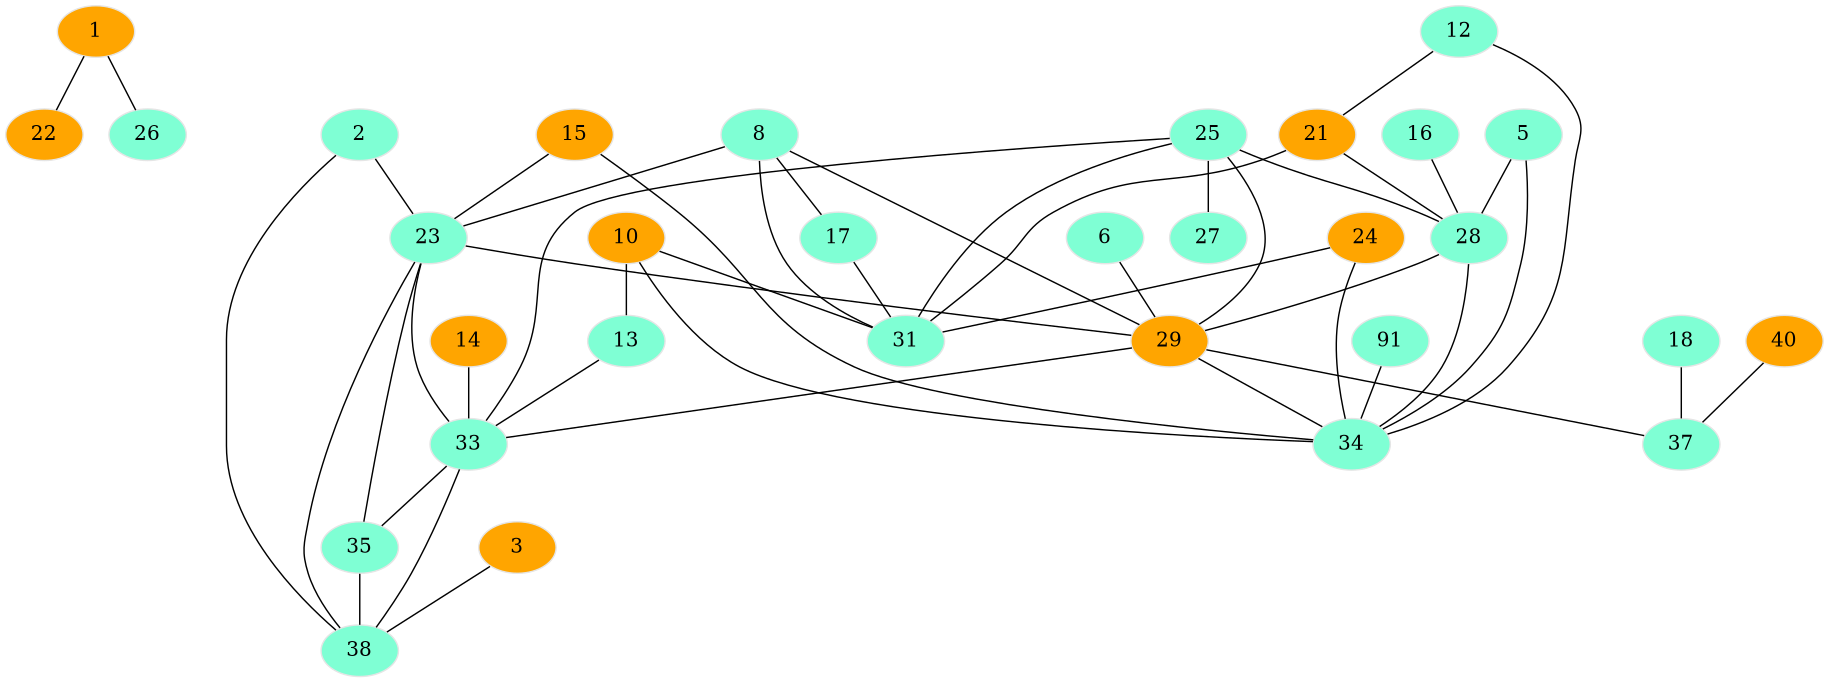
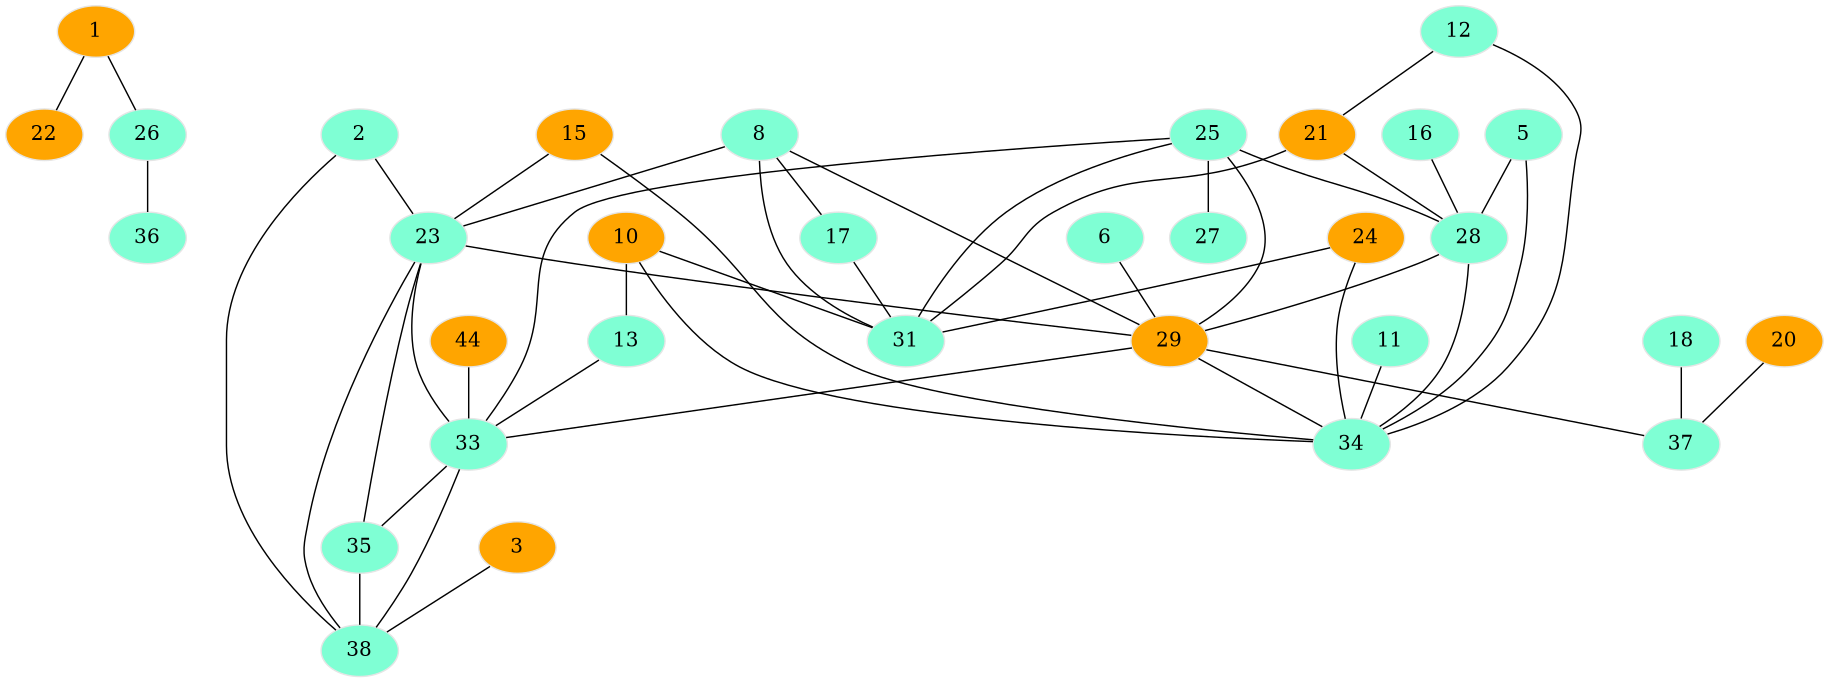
  graph {
    node [color=gray90 fillcolor=aquamarine style=filled]
    edge [weight=1.0]
    1 [fillcolor=orange]
    22 [fillcolor=orange]
    26
+   36
    2
    23
    38
    29 [fillcolor=orange]
    33
    35
    3 [fillcolor=orange]
    5
    28
    34
    6
    37
    8
    17
    31
    10 [fillcolor=orange]
    13
-   11 [label=91]
+   11
    12
    21 [fillcolor=orange]
-   14 [fillcolor=orange]
+   14 [fillcolor=orange label=44]
    15 [fillcolor=orange]
    16
    18
    24 [fillcolor=orange]
-   20 [fillcolor=orange label=40]
+   20 [fillcolor=orange]
    25
    27
    1 -- 22
    1 -- 26
+   26 -- 36
    2 -- 23
    2 -- 38
    23 -- 38
    23 -- 29
    23 -- 33
    23 -- 35
    29 -- 33
    29 -- 34
    29 -- 37
    33 -- 38
    33 -- 35
    35 -- 38
    3 -- 38
    5 -- 28
    5 -- 34
    28 -- 29
    28 -- 34
    6 -- 29
    8 -- 23 [weight=2.0]
    8 -- 29
    8 -- 17
    8 -- 31
    17 -- 31
    10 -- 34
    10 -- 31
    10 -- 13
    13 -- 33
    11 -- 34
    12 -- 34
    12 -- 21
    21 -- 28
    21 -- 31
    14 -- 33
    15 -- 23
    15 -- 34
    16 -- 28
    18 -- 37
    24 -- 34
    24 -- 31
    20 -- 37
    25 -- 29
    25 -- 33
    25 -- 28
    25 -- 31
    25 -- 27
  }
